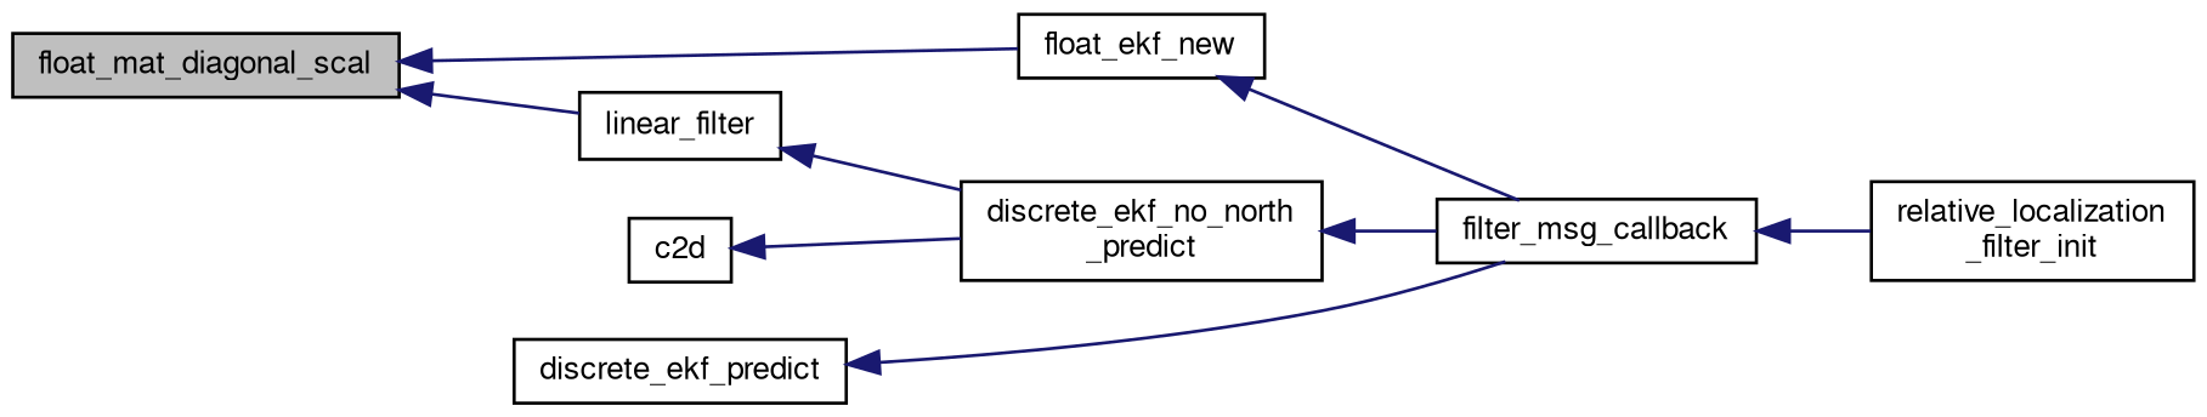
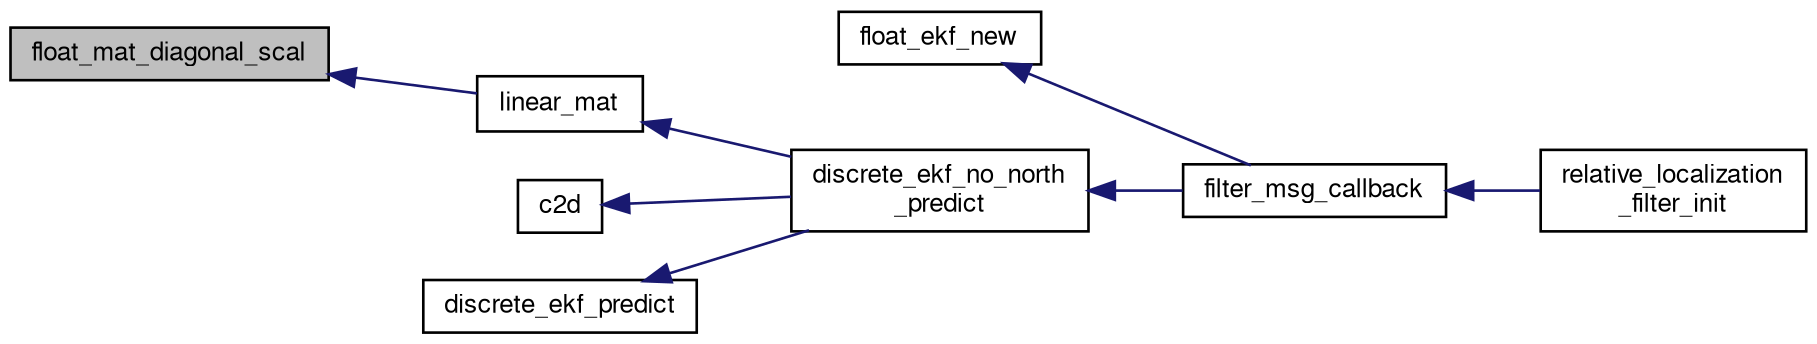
  digraph {
    rankdir=LR
    node [color=black fillcolor=white fontname=FreeSans fontsize=10 shape=record style=filled]
    edge [color=midnightblue dir=back fontname=FreeSans fontsize=10 labelfontname=FreeSans labelfontsize=10 style=solid]
    n1 [fillcolor=grey75 fontcolor=black height=0.2 label=float_mat_diagonal_scal width=0.4]
    n2 [height=0.2 label=float_ekf_new width=0.4]
-   n3 [height=0.2 label=linear_filter width=0.4]
+   n3 [height=0.2 label=linear_mat width=0.4]
    n4 [height=0.2 label=filter_msg_callback width=0.4]
    n5 [height=0.2 label="discrete_ekf_no_north\l_predict" width=0.4]
    n6 [height=0.2 label="relative_localization\l_filter_init" width=0.4]
    n7 [height=0.2 label=c2d width=0.4]
    n8 [height=0.2 label=discrete_ekf_predict width=0.4]
-   n1 -> n2
    n1 -> n3
    n2 -> n4
    n3 -> n5
    n4 -> n6
    n5 -> n4
    n7 -> n5
-   n8 -> n4
+   n8 -> n5
  }
